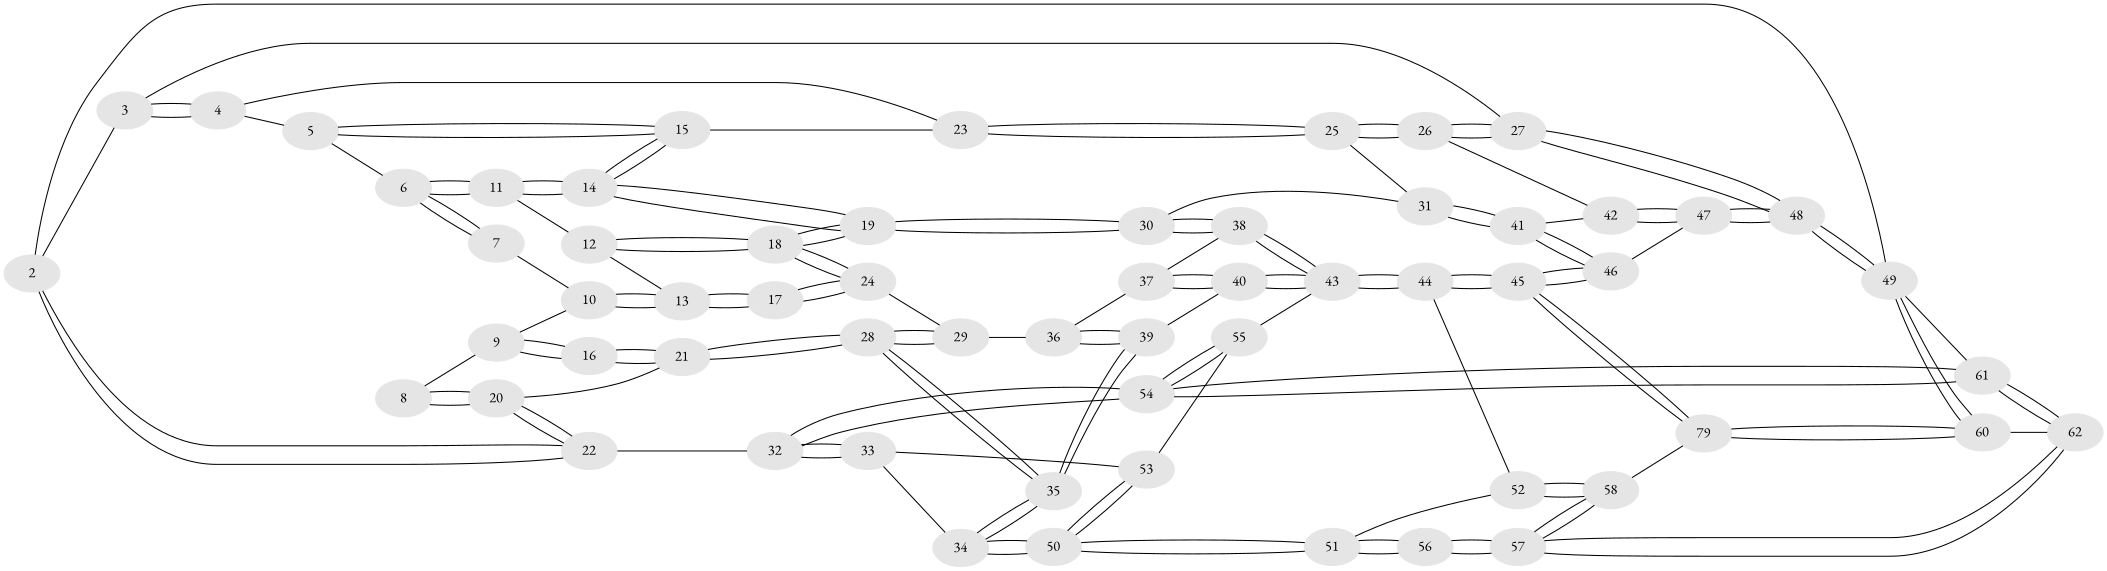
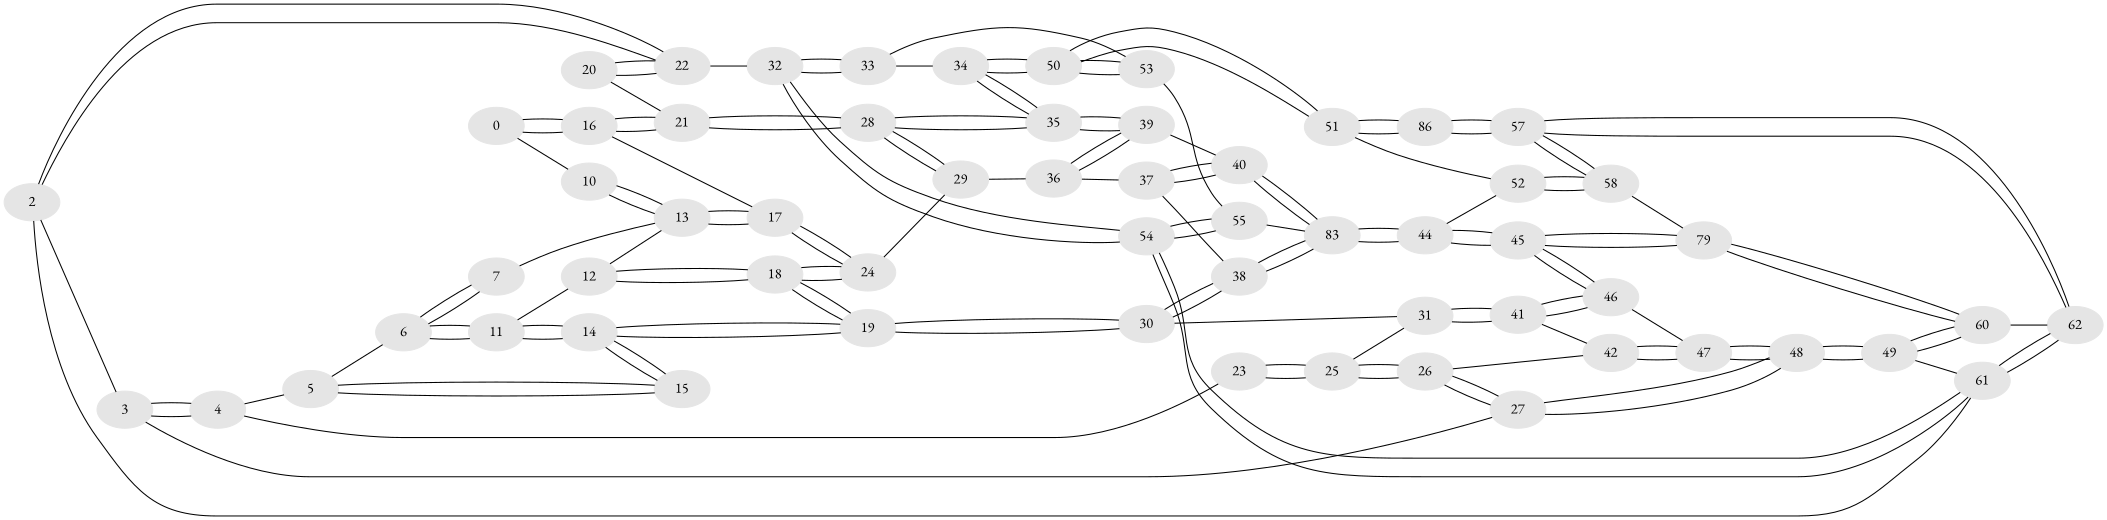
  graph {
    fontname="EB Garamond"
    rankdir=LR
    node [color=gray90 fontname="EB Garamond" style=filled]
    edge [fontname="EB Garamond"]
    2
    3
    22
    61
-   8
-   9
+   9 [label=0]
    20
    4
    27
    32
    62
    5
    23
    48
    49
    60
    6
    15
    25
    7
    11
    10
    12
    14
    13
    16
    21
    17
    18
    19
    24
    30
    28
    29
    31
    38
    35
    33
    54
    26
    36
    42
    41
    47
    39
    37
-   43
+   43 [label=83]
    46
    34
    53
    55
    50
    51
    40
    44
    45
    52
    n58 [label=79]
    58
-   56
+   56 [label=86]
    57
    2 -- 3
    2 -- 22
    2 -- 22
-   2 -- 49
+   2 -- 61
    3 -- 4
    3 -- 4
    3 -- 27
    22 -- 32
    61 -- 62
    61 -- 62
-   8 -- 9
-   8 -- 20
-   8 -- 20
    9 -- 10
    9 -- 16
    9 -- 16
    20 -- 22
    20 -- 22
    20 -- 21
    4 -- 5
    4 -- 23
    27 -- 48
    27 -- 48
    32 -- 33
    32 -- 33
    32 -- 54
    32 -- 54
    5 -- 6
    5 -- 15
    5 -- 15
    23 -- 25
    23 -- 25
    48 -- 49
    48 -- 49
    49 -- 61
    49 -- 60
    49 -- 60
    60 -- 62
    6 -- 7
    6 -- 7
    6 -- 11
    6 -- 11
-   15 -- 23
    25 -- 31
    25 -- 26
    25 -- 26
-   7 -- 10
+   7 -- 13
    11 -- 12
    11 -- 14
    11 -- 14
    10 -- 13
    10 -- 13
    12 -- 13
    12 -- 18
    12 -- 18
    14 -- 15
    14 -- 15
    14 -- 19
    14 -- 19
    13 -- 17
    13 -- 17
    16 -- 21
    16 -- 21
+   16 -- 17
    21 -- 28
    21 -- 28
    17 -- 24
    17 -- 24
    18 -- 19
    18 -- 19
    18 -- 24
    18 -- 24
    19 -- 30
    19 -- 30
    24 -- 29
    30 -- 31
    30 -- 38
    30 -- 38
    28 -- 29
    28 -- 29
    28 -- 35
    28 -- 35
    29 -- 36
    31 -- 41
    31 -- 41
    38 -- 43
    38 -- 43
    35 -- 39
    35 -- 39
    33 -- 34
    33 -- 53
    54 -- 61
    54 -- 61
    54 -- 55
    54 -- 55
    26 -- 27
    26 -- 27
    26 -- 42
    36 -- 39
    36 -- 39
    36 -- 37
    42 -- 47
    42 -- 47
    41 -- 42
    41 -- 46
    41 -- 46
    47 -- 48
    47 -- 48
    39 -- 40
    37 -- 38
    37 -- 40
    37 -- 40
    43 -- 44
    43 -- 44
    46 -- 47
    34 -- 35
    34 -- 35
    34 -- 50
    34 -- 50
    53 -- 55
    55 -- 43
    50 -- 53
    50 -- 53
    50 -- 51
    50 -- 51
    51 -- 52
    51 -- 56
    51 -- 56
    40 -- 43
    40 -- 43
    44 -- 45
    44 -- 45
    44 -- 52
    45 -- 46
    45 -- 46
    45 -- n58
    45 -- n58
    52 -- 58
    52 -- 58
    n58 -- 60
    n58 -- 60
    58 -- n58
    56 -- 57
    56 -- 57
    57 -- 62
    57 -- 62
    57 -- 58
    57 -- 58
  }
